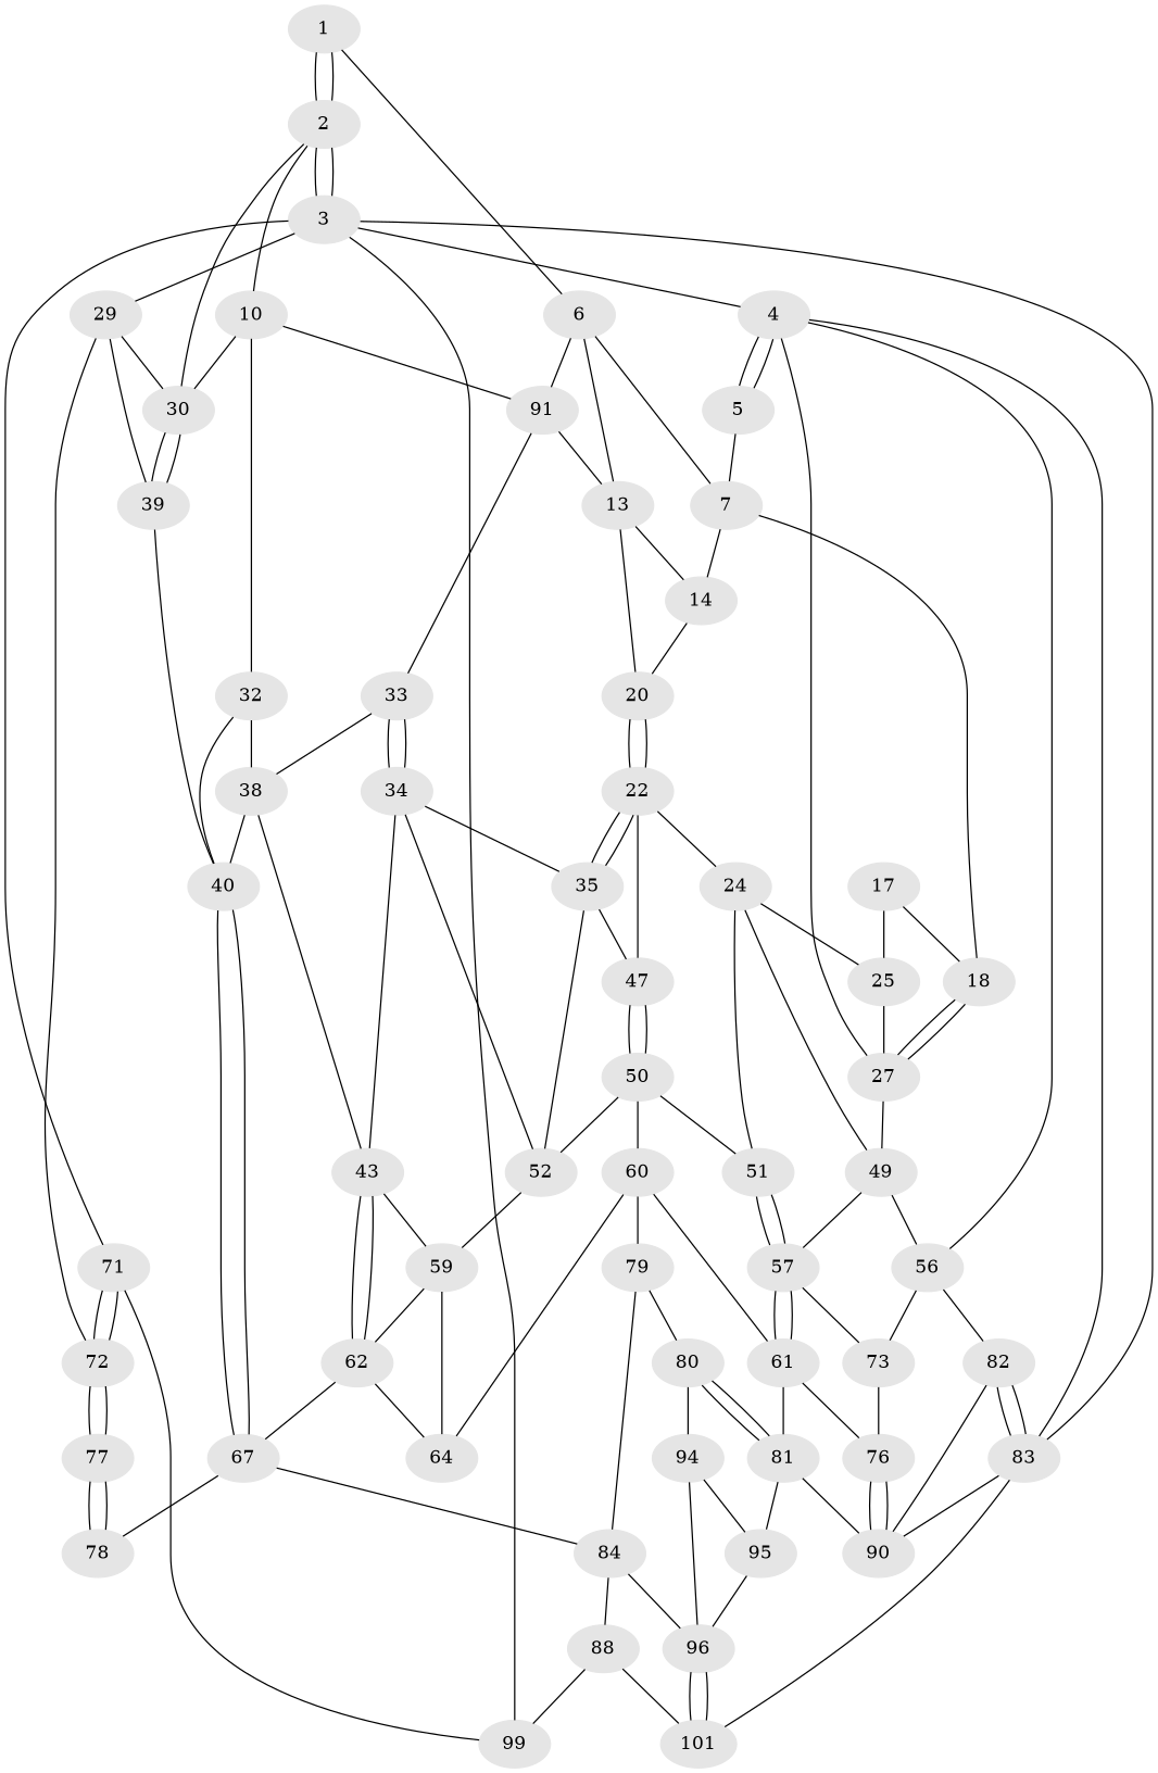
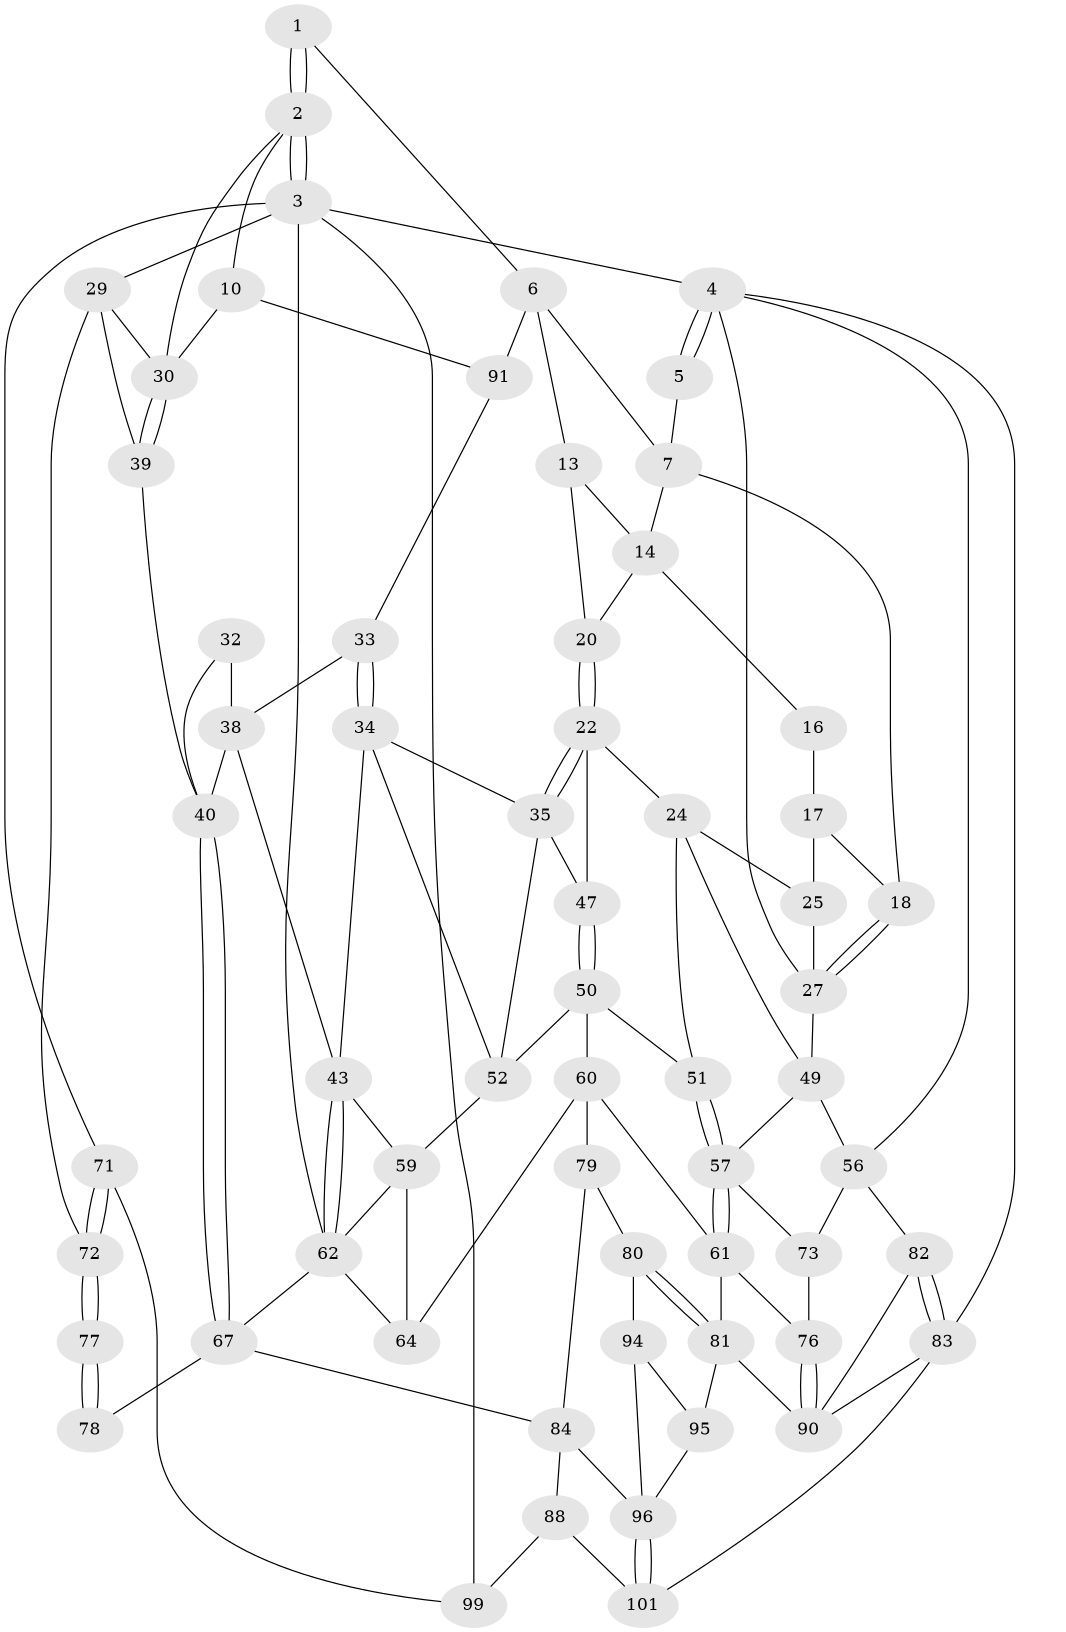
  graph {
    node [color=gray90 style=filled]
    2 [super="+9"]
    1
    6 [super="+12"]
    3 [super="+70"]
    10 [super="+36"]
    30 [super="+31"]
    7 [super="+8"]
    n8 [label=91 super="+21"]
    13 [super="+19"]
    4 [super="+28"]
    29 [super="+66"]
    71 [super="+98"]
    83 [super="+102"]
    99
    n15 [label=32]
    39
    5
    27 [super="+32"]
    56 [super="+74"]
    72
    90 [super="+92"]
    101
    49 [super="+55"]
    73
    82
    14 [super="+15"]
    18
    33
    20
+   16
    38 [super="+42"]
    40 [super="+41"]
    34 [super="+45"]
    22 [super="+23"]
    17 [super="+26"]
    25
    24 [super="+48"]
    35 [super="+46"]
    47
    51
    52 [super="+53"]
    50 [super="+54"]
    57 [super="+58"]
    77 [super="+86"]
    43 [super="+44"]
    59 [super="+63"]
    62 [super="+69"]
    67 [super="+68"]
    78
    84 [super="+89"]
    64
    60 [super="+65"]
    61 [super="+75"]
    79 [super="+85"]
    76
    81 [super="+91"]
    80 [super="+93"]
    95
    88 [super="+100"]
    96 [super="+97"]
    94
    2 -- 3
    2 -- 3
    2 -- 10
    2 -- 30
    1 -- 2
    1 -- 2
    1 -- 6
    6 -- 7
    6 -- n8
    6 -- 13
    3 -- 4
    3 -- 29
    3 -- 71
-   3 -- 83
+   3 -- 62
    3 -- 99
    10 -- 30
    10 -- n8
-   10 -- n15
    30 -- 39
    30 -- 39
    7 -- 14
    7 -- 18
-   n8 -- 13
    n8 -- 33
    13 -- 14
    13 -- 20
    4 -- 83
    4 -- 5
    4 -- 5
    4 -- 27
    4 -- 56
    29 -- 30
    29 -- 39
    29 -- 72
    71 -- 99
    71 -- 72
    71 -- 72
    83 -- 90
    83 -- 101
    n15 -- 38
    n15 -- 40
    39 -- 40
    5 -- 7
    27 -- 49
    56 -- 73
    56 -- 82
    72 -- 77
    72 -- 77
    49 -- 56
    49 -- 57
    73 -- 76
    82 -- 83
    82 -- 83
    82 -- 90
    14 -- 20
+   14 -- 16
    18 -- 27
    18 -- 27
    33 -- 38
    33 -- 34
    33 -- 34
    20 -- 22
    20 -- 22
+   16 -- 17 [weight=2]
    38 -- 40
    38 -- 43
    40 -- 67
    40 -- 67
    34 -- 35
    34 -- 52
    34 -- 43
    22 -- 24
    22 -- 35
    22 -- 35
    22 -- 47
    17 -- 18
    17 -- 25
    25 -- 27
    24 -- 49
    24 -- 25
    24 -- 51
    35 -- 47
    35 -- 52
    47 -- 50
    47 -- 50
    51 -- 57
    51 -- 57
    52 -- 59
    50 -- 51
    50 -- 52
    50 -- 60
    57 -- 73
    57 -- 61
    57 -- 61
    77 -- 78 [weight=2]
    77 -- 78
    43 -- 59
    43 -- 62
    43 -- 62
    59 -- 62
    59 -- 64
    62 -- 67
    62 -- 64
    67 -- 78
    67 -- 84
    84 -- 88
    84 -- 96
    60 -- 64
    60 -- 61
    60 -- 79
    61 -- 76
    61 -- 81
    79 -- 84
    79 -- 80 [weight=2]
    76 -- 90
    76 -- 90
    81 -- 90
    81 -- 95
    80 -- 81
    80 -- 81
    80 -- 94
    95 -- 96
    88 -- 99
    88 -- 101
    96 -- 101
    96 -- 101
    94 -- 95
    94 -- 96
  }
